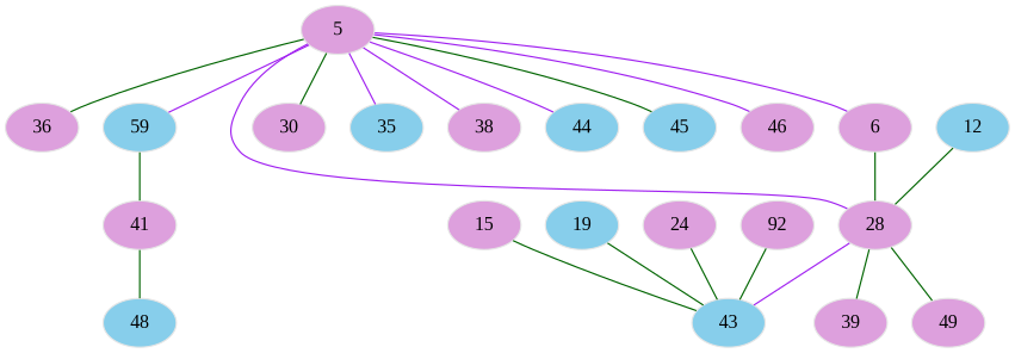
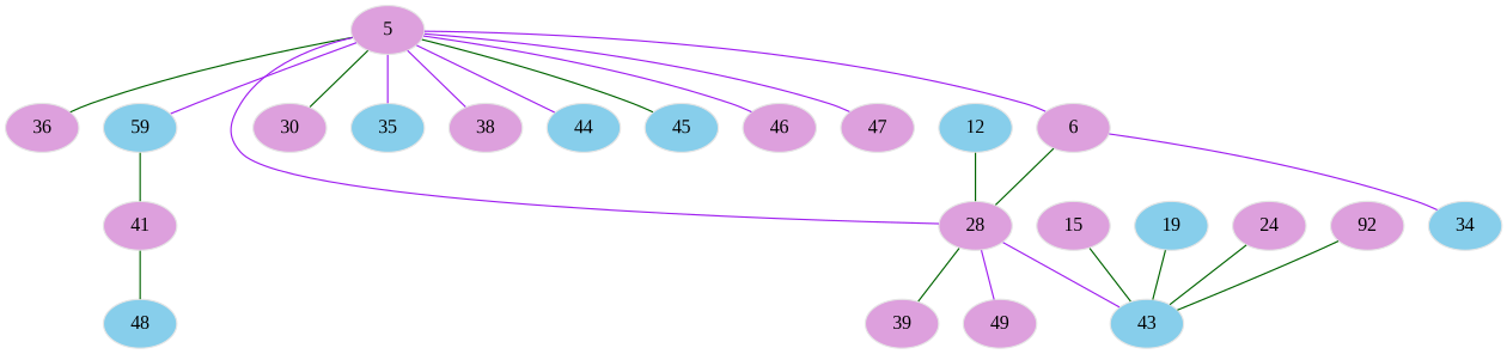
  graph {
    fontname="Liberation Serif"
    node [color=gray90 fillcolor=plum fontname="Liberation Serif" style=filled]
    edge [color=darkgreen fontname="Liberation Serif"]
    5 [super="+4"]
    6 [super="+2"]
    n3 [label=36]
    28 [super="+10+26+8+9"]
    n5 [fillcolor=skyblue label=59 super="+21"]
    30
    35 [fillcolor=skyblue super="+23"]
    38
    44 [fillcolor=skyblue]
    45 [fillcolor=skyblue super="+36"]
    46 [super="+40"]
+   47 [super="+33"]
+   34 [fillcolor=skyblue]
    43 [fillcolor=skyblue super="+12+18"]
    39
    49 [super="+17+20+25+27+37"]
    41
    15 [super="+13"]
    19 [fillcolor=skyblue]
    n20 [fillcolor=skyblue label=12]
    24
    48 [fillcolor=skyblue]
    n23 [label=92]
    5 -- 6 [color=purple weight=2]
    5 -- n3
    5 -- 28 [color=purple weight=3]
    5 -- n5 [color=purple weight=2]
    5 -- 30
    5 -- 35 [color=purple]
    5 -- 38 [color=purple]
    5 -- 44 [color=purple]
    5 -- 45
    5 -- 46 [color=purple]
+   5 -- 47 [color=purple]
    6 -- 28 [weight=4]
+   6 -- 34 [color=purple]
    28 -- 43 [color=purple weight=2]
    28 -- 39
-   28 -- 49
+   28 -- 49 [color=purple]
    n5 -- 41
    41 -- 48
    15 -- 43
    19 -- 43
    n20 -- 28
    24 -- 43
    n23 -- 43
  }
